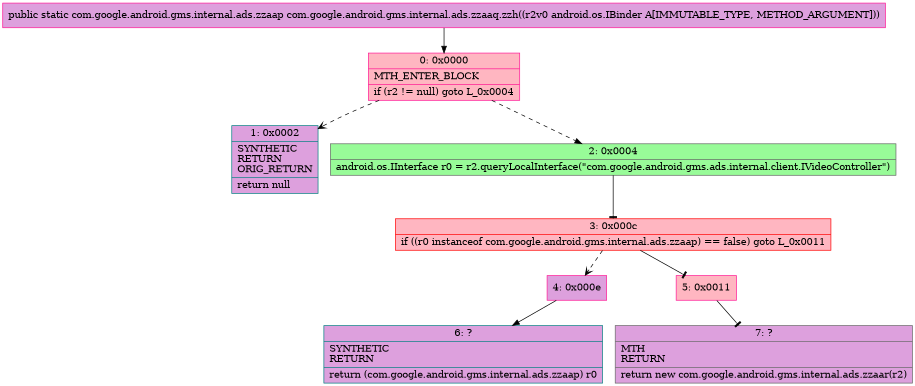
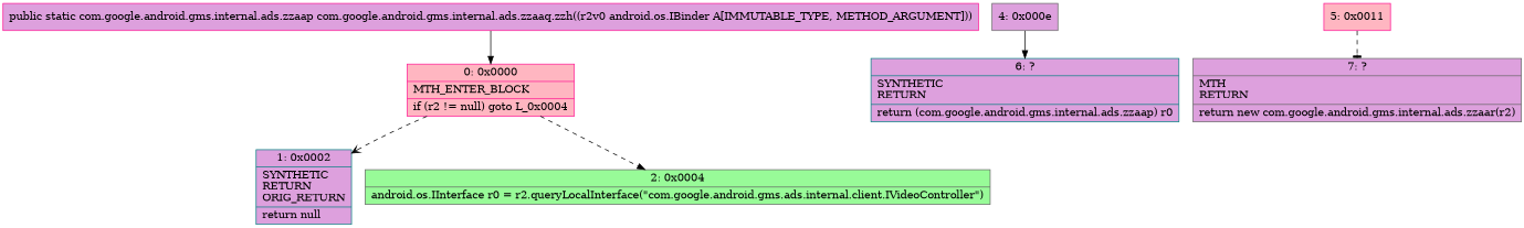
  digraph {
    node [color=deeppink fillcolor=plum shape=record style=filled]
    edge [arrowhead=normal]
    n1 [fillcolor=lightpink label="{0\:\ 0x0000|MTH_ENTER_BLOCK\l|if (r2 != null) goto L_0x0004\l}"]
    n2 [color=teal label="{1\:\ 0x0002|SYNTHETIC\lRETURN\lORIG_RETURN\l|return null\l}"]
    n3 [color=gray40 fillcolor=palegreen label="{2\:\ 0x0004|android.os.IInterface r0 = r2.queryLocalInterface(\"com.google.android.gms.ads.internal.client.IVideoController\")\l}"]
-   n4 [color=red fillcolor=lightpink label="{3\:\ 0x000c|if ((r0 instanceof com.google.android.gms.internal.ads.zzaap) == false) goto L_0x0011\l}"]
-   n5 [label="{4\:\ 0x000e}"]
+   n5 [color=gray40 label="{4\:\ 0x000e}"]
    n6 [fillcolor=lightpink label="{5\:\ 0x0011}"]
    n7 [color=teal label="{6\:\ ?|SYNTHETIC\lRETURN\l|return (com.google.android.gms.internal.ads.zzaap) r0\l}"]
    n8 [color=gray40 label="{7\:\ ?|MTH\lRETURN\l|return new com.google.android.gms.internal.ads.zzaar(r2)\l}"]
    n9 [label="{public static com.google.android.gms.internal.ads.zzaap com.google.android.gms.internal.ads.zzaaq.zzh((r2v0 android.os.IBinder A[IMMUTABLE_TYPE, METHOD_ARGUMENT])) }"]
    n1 -> n2 [arrowhead=vee style=dashed]
    n1 -> n3 [style=dashed]
-   n3 -> n4 [arrowhead=tee]
-   n4 -> n5 [arrowhead=vee style=dashed]
-   n4 -> n6 [arrowhead=tee]
    n5 -> n7
-   n6 -> n8 [arrowhead=tee]
+   n6 -> n8 [arrowhead=tee style=dashed]
    n9 -> n1
  }
